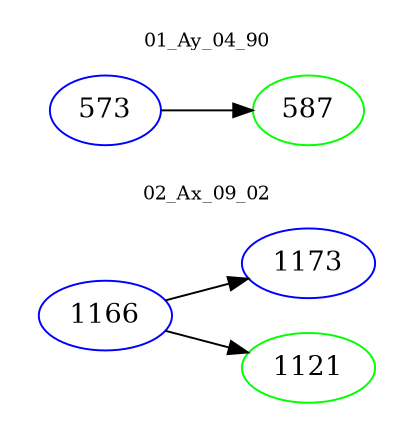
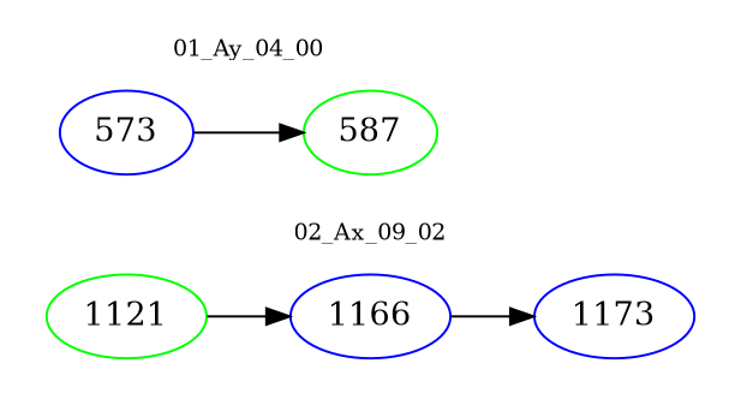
  digraph {
    rankdir=LR
    node [color=blue]
    edge [color=black]
    n1 [label=1166]
    n2 [color=green label=1121]
    n3 [label=1173]
    n4 [label=573]
    n5 [color=green label=587]
    subgraph cluster_1 {
      color=white
      fontsize=10
      label="02_Ax_09_02"
      n1
      n2
      n3
    }
    subgraph cluster_2 {
      color=white
      fontsize=10
-     label="01_Ay_04_90"
+     label="01_Ay_04_00"
      n4
      n5
    }
-   n1 -> n2
+   n2 -> n1
    n1 -> n3
    n4 -> n5
  }
